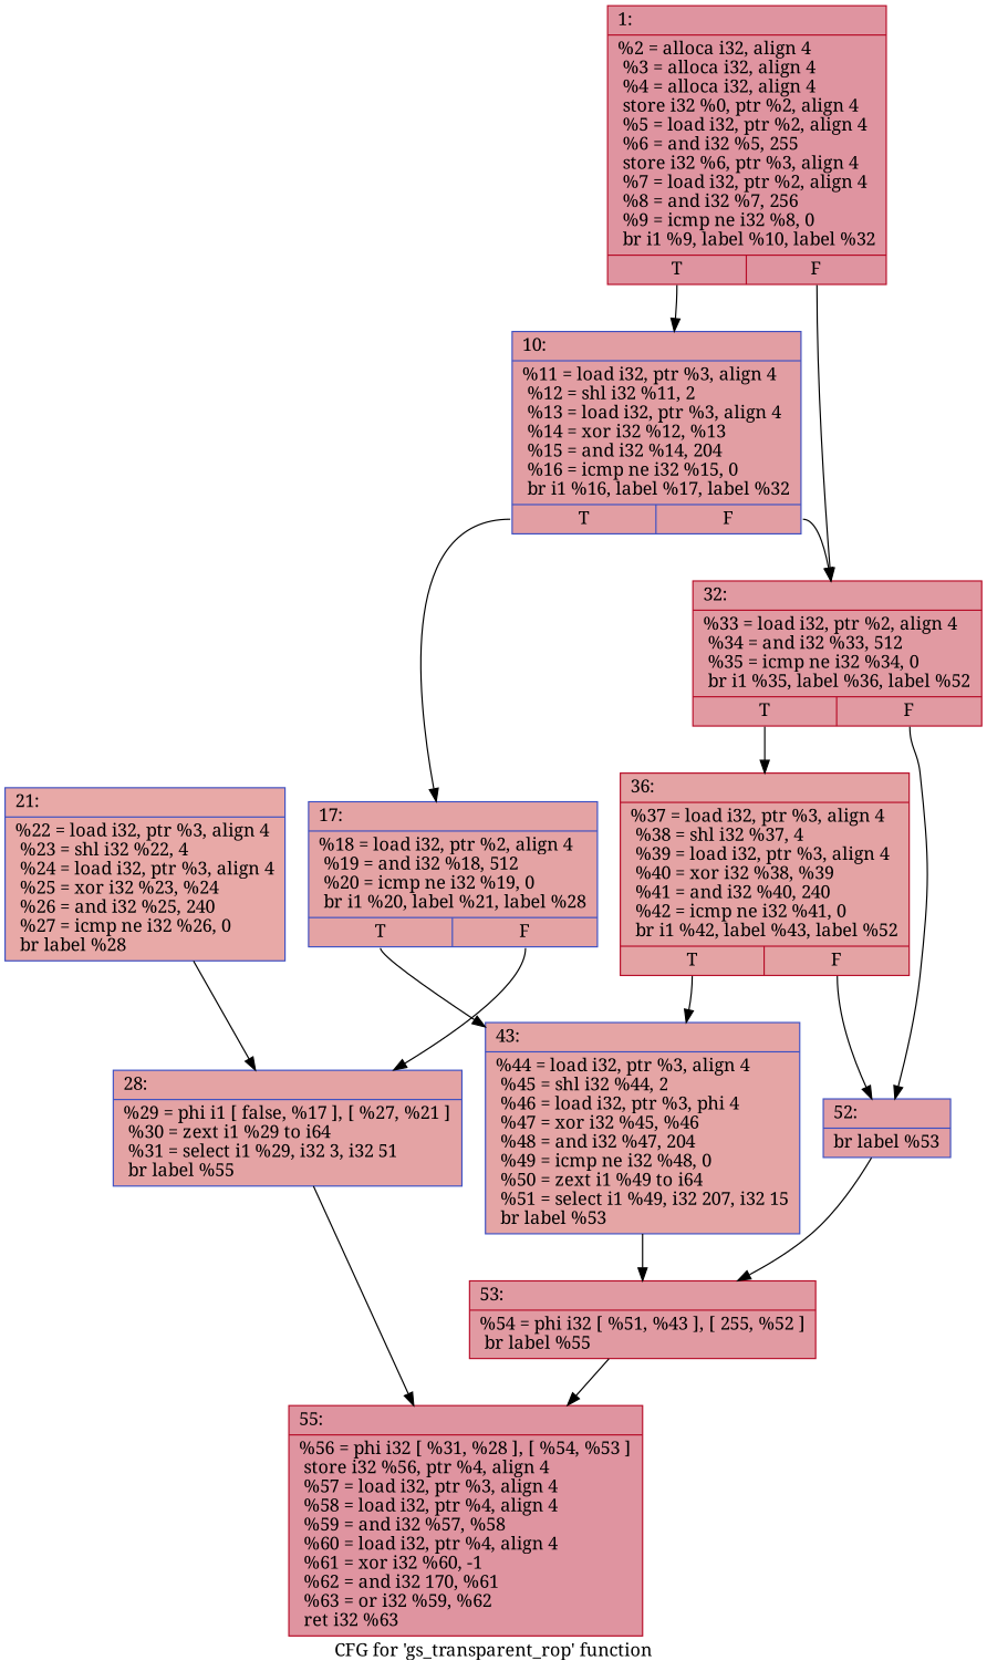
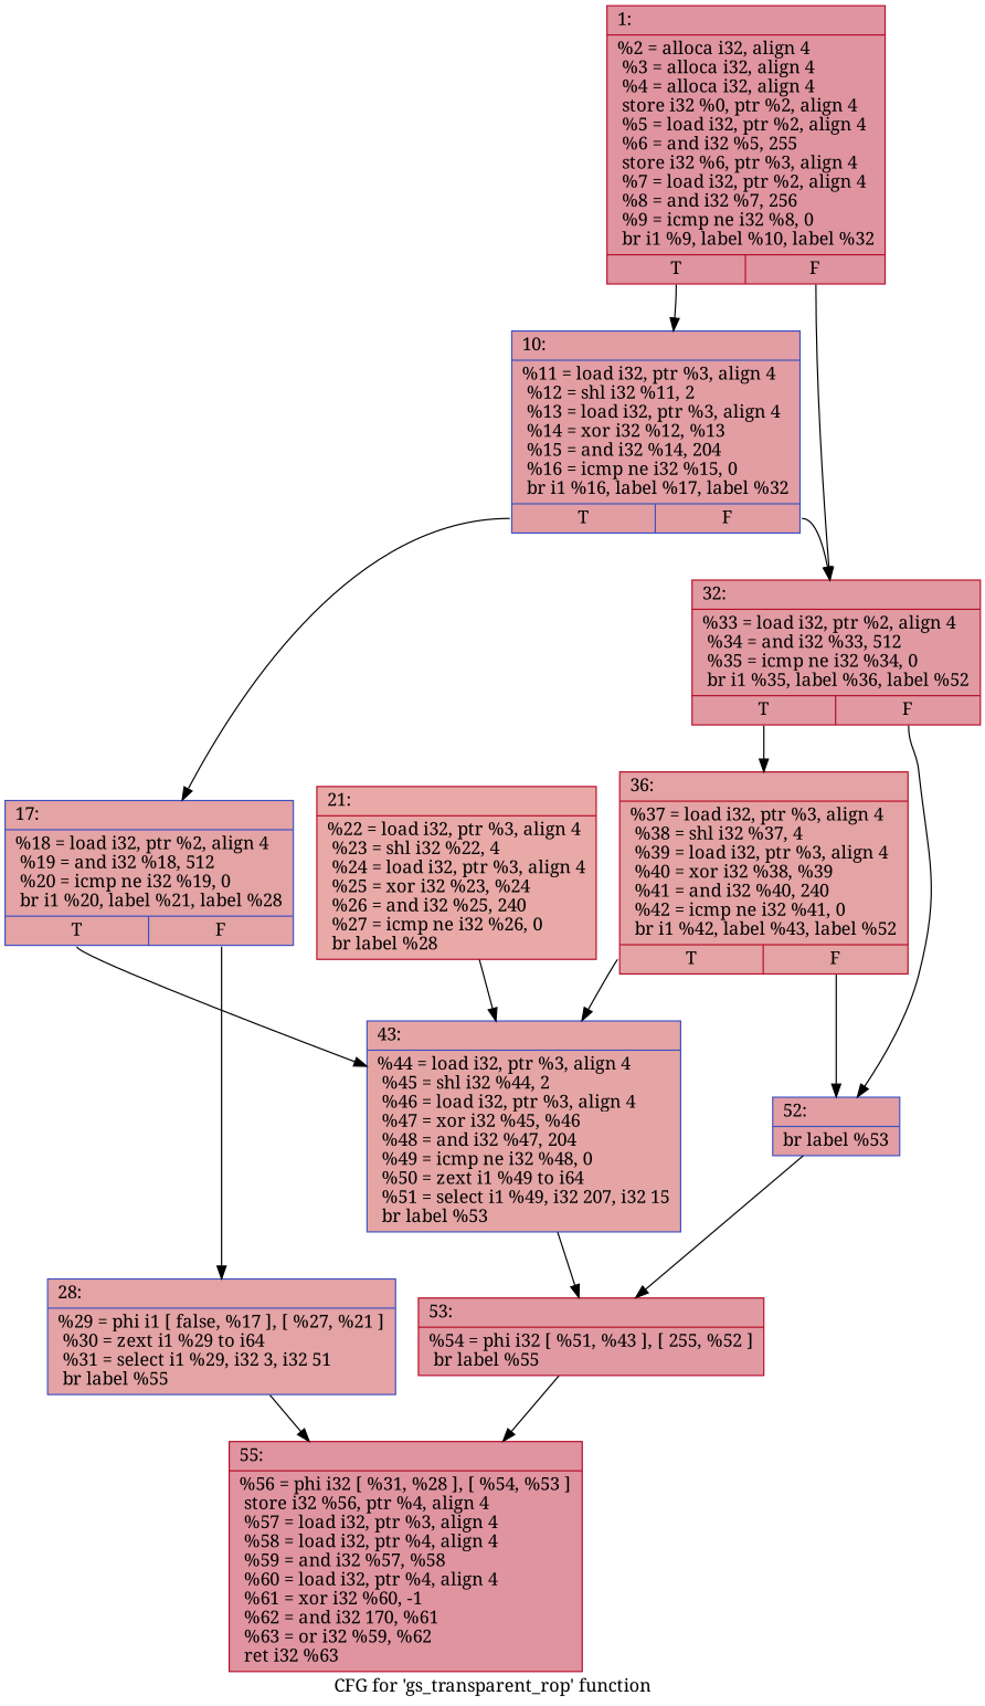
  digraph {
    fontname="Noto Serif"
    label="CFG for 'gs_transparent_rop' function"
    node [color="#3d50c3ff" fillcolor="#c32e3170" fontname="Noto Serif" shape=record style=filled]
    edge [fontname="Noto Serif"]
    n1 [color="#b70d28ff" fillcolor="#b70d2870" label="{1:\l|  %2 = alloca i32, align 4\l  %3 = alloca i32, align 4\l  %4 = alloca i32, align 4\l  store i32 %0, ptr %2, align 4\l  %5 = load i32, ptr %2, align 4\l  %6 = and i32 %5, 255\l  store i32 %6, ptr %3, align 4\l  %7 = load i32, ptr %2, align 4\l  %8 = and i32 %7, 256\l  %9 = icmp ne i32 %8, 0\l  br i1 %9, label %10, label %32\l|{<s0>T|<s1>F}}"]
    n2 [fillcolor="#be242e70" label="{10:\l|  %11 = load i32, ptr %3, align 4\l  %12 = shl i32 %11, 2\l  %13 = load i32, ptr %3, align 4\l  %14 = xor i32 %12, %13\l  %15 = and i32 %14, 204\l  %16 = icmp ne i32 %15, 0\l  br i1 %16, label %17, label %32\l|{<s0>T|<s1>F}}"]
    n3 [color="#b70d28ff" fillcolor="#bb1b2c70" label="{32:\l|  %33 = load i32, ptr %2, align 4\l  %34 = and i32 %33, 512\l  %35 = icmp ne i32 %34, 0\l  br i1 %35, label %36, label %52\l|{<s0>T|<s1>F}}"]
    n4 [label="{17:\l|  %18 = load i32, ptr %2, align 4\l  %19 = and i32 %18, 512\l  %20 = icmp ne i32 %19, 0\l  br i1 %20, label %21, label %28\l|{<s0>T|<s1>F}}"]
    n5 [color="#b70d28ff" label="{36:\l|  %37 = load i32, ptr %3, align 4\l  %38 = shl i32 %37, 4\l  %39 = load i32, ptr %3, align 4\l  %40 = xor i32 %38, %39\l  %41 = and i32 %40, 240\l  %42 = icmp ne i32 %41, 0\l  br i1 %42, label %43, label %52\l|{<s0>T|<s1>F}}"]
    n6 [fillcolor="#be242e70" label="{52:\l|  br label %53\l}"]
    n7 [label="{28:\l|  %29 = phi i1 [ false, %17 ], [ %27, %21 ]\l  %30 = zext i1 %29 to i64\l  %31 = select i1 %29, i32 3, i32 51\l  br label %55\l}"]
-   n8 [fillcolor="#c5333470" label="{43:\l|  %44 = load i32, ptr %3, align 4\l  %45 = shl i32 %44, 2\l  %46 = load i32, ptr %3, phi 4\l  %47 = xor i32 %45, %46\l  %48 = and i32 %47, 204\l  %49 = icmp ne i32 %48, 0\l  %50 = zext i1 %49 to i64\l  %51 = select i1 %49, i32 207, i32 15\l  br label %53\l}"]
+   n8 [fillcolor="#c5333470" label="{43:\l|  %44 = load i32, ptr %3, align 4\l  %45 = shl i32 %44, 2\l  %46 = load i32, ptr %3, align 4\l  %47 = xor i32 %45, %46\l  %48 = and i32 %47, 204\l  %49 = icmp ne i32 %48, 0\l  %50 = zext i1 %49 to i64\l  %51 = select i1 %49, i32 207, i32 15\l  br label %53\l}"]
    n9 [color="#b70d28ff" fillcolor="#bb1b2c70" label="{53:\l|  %54 = phi i32 [ %51, %43 ], [ 255, %52 ]\l  br label %55\l}"]
-   n10 [fillcolor="#ca3b3770" label="{21:\l|  %22 = load i32, ptr %3, align 4\l  %23 = shl i32 %22, 4\l  %24 = load i32, ptr %3, align 4\l  %25 = xor i32 %23, %24\l  %26 = and i32 %25, 240\l  %27 = icmp ne i32 %26, 0\l  br label %28\l}"]
+   n10 [color="#b70d28ff" fillcolor="#ca3b3770" label="{21:\l|  %22 = load i32, ptr %3, align 4\l  %23 = shl i32 %22, 4\l  %24 = load i32, ptr %3, align 4\l  %25 = xor i32 %23, %24\l  %26 = and i32 %25, 240\l  %27 = icmp ne i32 %26, 0\l  br label %28\l}"]
    n11 [color="#b70d28ff" fillcolor="#b70d2870" label="{55:\l|  %56 = phi i32 [ %31, %28 ], [ %54, %53 ]\l  store i32 %56, ptr %4, align 4\l  %57 = load i32, ptr %3, align 4\l  %58 = load i32, ptr %4, align 4\l  %59 = and i32 %57, %58\l  %60 = load i32, ptr %4, align 4\l  %61 = xor i32 %60, -1\l  %62 = and i32 170, %61\l  %63 = or i32 %59, %62\l  ret i32 %63\l}"]
    n1 -> n2 [tailport=s0]
    n1 -> n3 [tailport=s1]
    n2 -> n3 [tailport=s1]
    n2 -> n4 [tailport=s0]
    n3 -> n5 [tailport=s0]
    n3 -> n6 [tailport=s1]
    n4 -> n7 [tailport=s1]
    n4 -> n8 [tailport=s0]
    n5 -> n6 [tailport=s1]
    n5 -> n8 [tailport=s0]
    n6 -> n9
    n7 -> n11
    n8 -> n9
    n9 -> n11
-   n10 -> n7
+   n10 -> n8
  }
